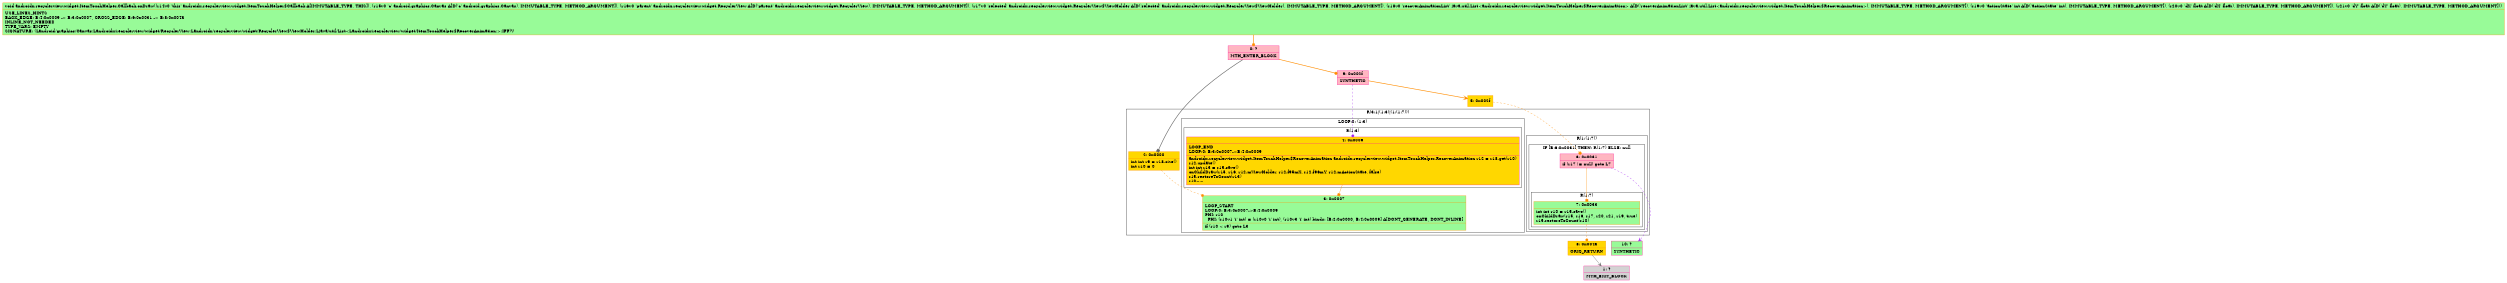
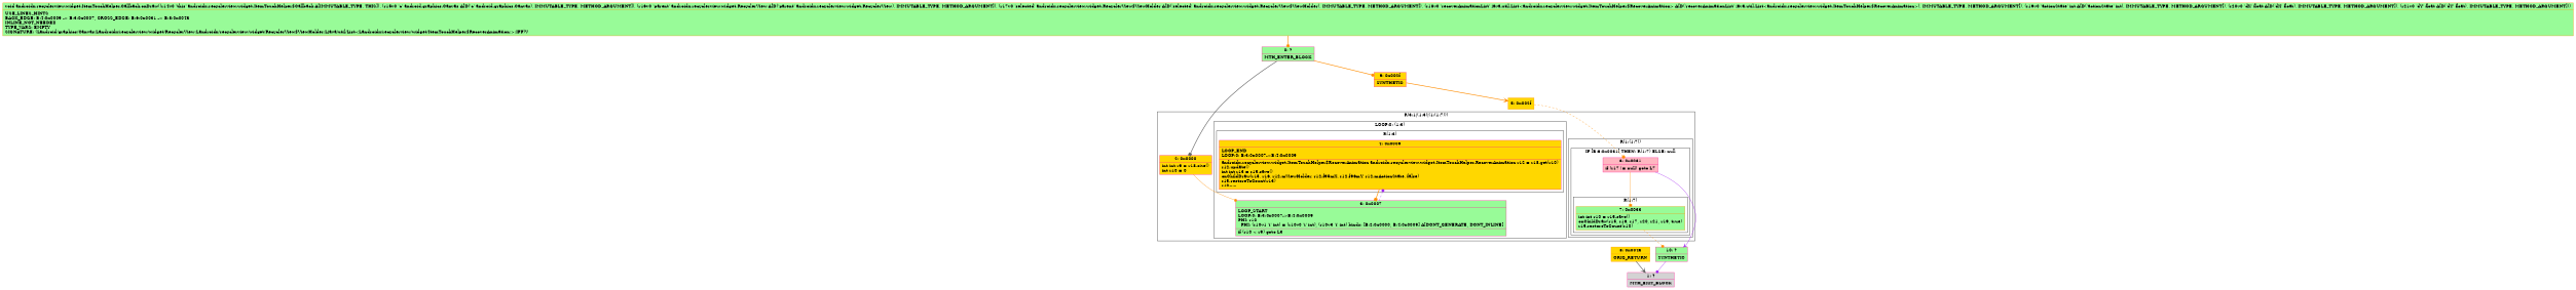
  digraph {
    node [color=deeppink fillcolor=gold shape=record style=filled]
    edge [arrowhead=dot color=darkorange style=bold]
    n1 [label="{4\:\ 0x0009|LOOP_END\lLOOP:0: B:3:0x0007\-\>B:4:0x0009\l|androidx.recyclerview.widget.ItemTouchHelper$RecoverAnimation androidx.recyclerview.widget.ItemTouchHelper.RecoverAnimation r12 = r18.get(r10)\lr12.update()\lint int r13 = r15.save()\lonChildDraw(r15, r16, r12.mViewHolder, r12.f95mX, r12.f96mY, r12.mActionState, false)\lr15.restoreToCount(r13)\lr10++\l}"]
-   n2 [color=darkorange fillcolor=palegreen label="{3\:\ 0x0007|LOOP_START\lLOOP:0: B:3:0x0007\-\>B:4:0x0009\lPHI: r10 \l  PHI: (r10v1 'i' int) = (r10v0 'i' int), (r10v3 'i' int) binds: [B:2:0x0000, B:4:0x0009] A[DONT_GENERATE, DONT_INLINE]\l|if (r10 \< r9) goto L3\l}"]
+   n2 [fillcolor=palegreen label="{3\:\ 0x0007|LOOP_START\lLOOP:0: B:3:0x0007\-\>B:4:0x0009\lPHI: r10 \l  PHI: (r10v1 'i' int) = (r10v0 'i' int), (r10v3 'i' int) binds: [B:2:0x0000, B:4:0x0009] A[DONT_GENERATE, DONT_INLINE]\l|if (r10 \< r9) goto L3\l}"]
    n3 [color=darkorange fillcolor=palegreen label="{7\:\ 0x0033|int int r10 = r15.save()\lonChildDraw(r15, r16, r17, r20, r21, r19, true)\lr15.restoreToCount(r10)\l}"]
    n4 [fillcolor=lightpink label="{6\:\ 0x0031|if (r17 != null) goto L7\l}"]
-   n5 [color=darkorange label="{2\:\ 0x0000|int int r9 = r18.size()\lint r10 = 0\l}"]
+   n5 [label="{2\:\ 0x0000|int int r9 = r18.size()\lint r10 = 0\l}"]
    n6 [color=darkorange label="{8\:\ 0x004a|ORIG_RETURN\l}"]
    n7 [fillcolor=palegreen label="{10\:\ ?|SYNTHETIC\l}"]
-   n8 [fillcolor=lightpink label="{9\:\ 0x002f|SYNTHETIC\l}"]
+   n8 [label="{9\:\ 0x002f|SYNTHETIC\l}"]
    n9 [color=darkorange label="{5\:\ 0x002f}"]
    n10 [fillcolor=lightgrey label="{1\:\ ?|MTH_EXIT_BLOCK\l}"]
-   n11 [fillcolor=lightpink label="{0\:\ ?|MTH_ENTER_BLOCK\l}"]
+   n11 [fillcolor=palegreen label="{0\:\ ?|MTH_ENTER_BLOCK\l}"]
    n12 [color=darkorange fillcolor=palegreen label="{void androidx.recyclerview.widget.ItemTouchHelper.Callback.onDraw((r14v0 'this' androidx.recyclerview.widget.ItemTouchHelper$Callback A[IMMUTABLE_TYPE, THIS]), (r15v0 'c' android.graphics.Canvas A[D('c' android.graphics.Canvas), IMMUTABLE_TYPE, METHOD_ARGUMENT]), (r16v0 'parent' androidx.recyclerview.widget.RecyclerView A[D('parent' androidx.recyclerview.widget.RecyclerView), IMMUTABLE_TYPE, METHOD_ARGUMENT]), (r17v0 'selected' androidx.recyclerview.widget.RecyclerView$ViewHolder A[D('selected' androidx.recyclerview.widget.RecyclerView$ViewHolder), IMMUTABLE_TYPE, METHOD_ARGUMENT]), (r18v0 'recoverAnimationList' java.util.List\<androidx.recyclerview.widget.ItemTouchHelper$RecoverAnimation\> A[D('recoverAnimationList' java.util.List\<androidx.recyclerview.widget.ItemTouchHelper$RecoverAnimation\>), IMMUTABLE_TYPE, METHOD_ARGUMENT]), (r19v0 'actionState' int A[D('actionState' int), IMMUTABLE_TYPE, METHOD_ARGUMENT]), (r20v0 'dX' float A[D('dX' float), IMMUTABLE_TYPE, METHOD_ARGUMENT]), (r21v0 'dY' float A[D('dY' float), IMMUTABLE_TYPE, METHOD_ARGUMENT]))  | USE_LINES_HINTS\lBACK_EDGE: B:4:0x0009 \-\> B:3:0x0007, CROSS_EDGE: B:6:0x0031 \-\> B:8:0x004a\lINLINE_NOT_NEEDED\lTYPE_VARS: EMPTY\lSIGNATURE: (Landroid\/graphics\/Canvas;Landroidx\/recyclerview\/widget\/RecyclerView;Landroidx\/recyclerview\/widget\/RecyclerView$ViewHolder;Ljava\/util\/List\<Landroidx\/recyclerview\/widget\/ItemTouchHelper$RecoverAnimation;\>;IFF)V\l}"]
    subgraph cluster_1 {
      label="R(3:1|(1:3)|(1:(1:7)))"
      n5
      subgraph cluster_2 {
        label="LOOP:0: (1:3)"
        n2
        subgraph cluster_3 {
          label="R(1:3)"
          n1
        }
      }
      subgraph cluster_4 {
        label="R(1:(1:7))"
        subgraph cluster_5 {
          label="IF [B:6:0x0031] THEN: R(1:7) ELSE: null"
          n4
          subgraph cluster_6 {
            label="R(1:7)"
            n3
          }
        }
      }
    }
-   n1 -> n2 [arrowhead=box style=solid]
-   n8 -> n1 [color=purple style=dashed]
-   n3 -> n6 [style=dashed]
+   n1 -> n2 [arrowhead=box]
+   n2 -> n1 [color=purple style=dashed]
+   n3 -> n7 [style=dashed]
    n4 -> n3 [arrowhead=box style=solid]
-   n4 -> n7 [arrowhead=vee color=purple style=dashed]
-   n5 -> n2 [style=dashed]
-   n6 -> n10 [arrowhead=vee color=gray40 style=solid]
+   n4 -> n7 [arrowhead=vee color=purple style=solid]
+   n5 -> n2 [style=solid]
+   n6 -> n10 [arrowhead=vee color=gray40]
+   n7 -> n10 [color=purple style=solid]
    n8 -> n9 [arrowhead=vee]
    n9 -> n4 [arrowhead=box style=dashed]
    n11 -> n5 [arrowhead=box color=gray40]
    n11 -> n8
    n12 -> n11
  }
